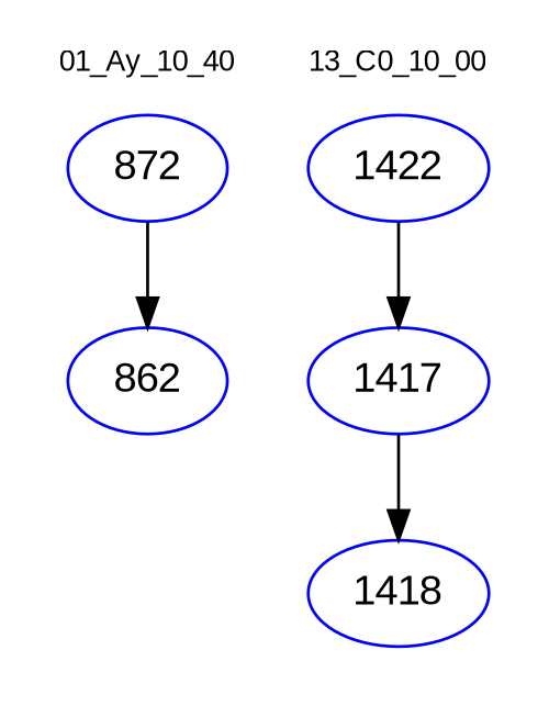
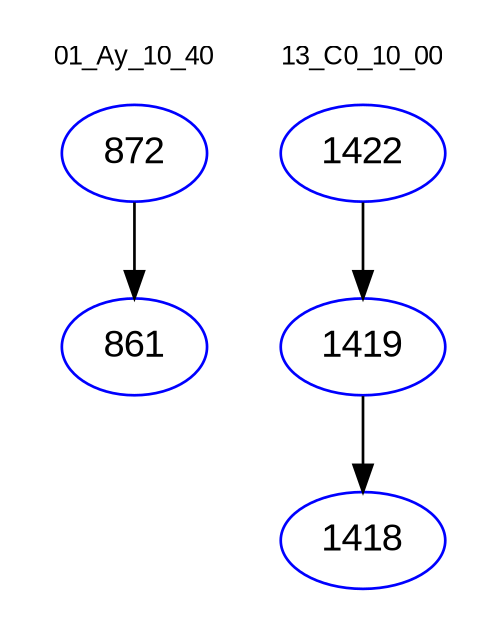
  digraph {
    fontname="Liberation Sans"
    node [color=blue fontname="Liberation Sans"]
    edge [color=black fontname="Liberation Sans"]
    n1 [label=872]
-   n2 [label=862]
+   n2 [label=861]
    n3 [label=1422]
-   n4 [label=1417]
+   n4 [label=1419]
    n5 [label=1418]
    subgraph cluster_1 {
      color=white
      fontsize=10
      label="01_Ay_10_40"
      n1
      n2
    }
    subgraph cluster_2 {
      color=white
      fontsize=10
      label="13_C0_10_00"
      n3
      n4
      n5
    }
    n1 -> n2
    n3 -> n4
    n4 -> n5
  }
